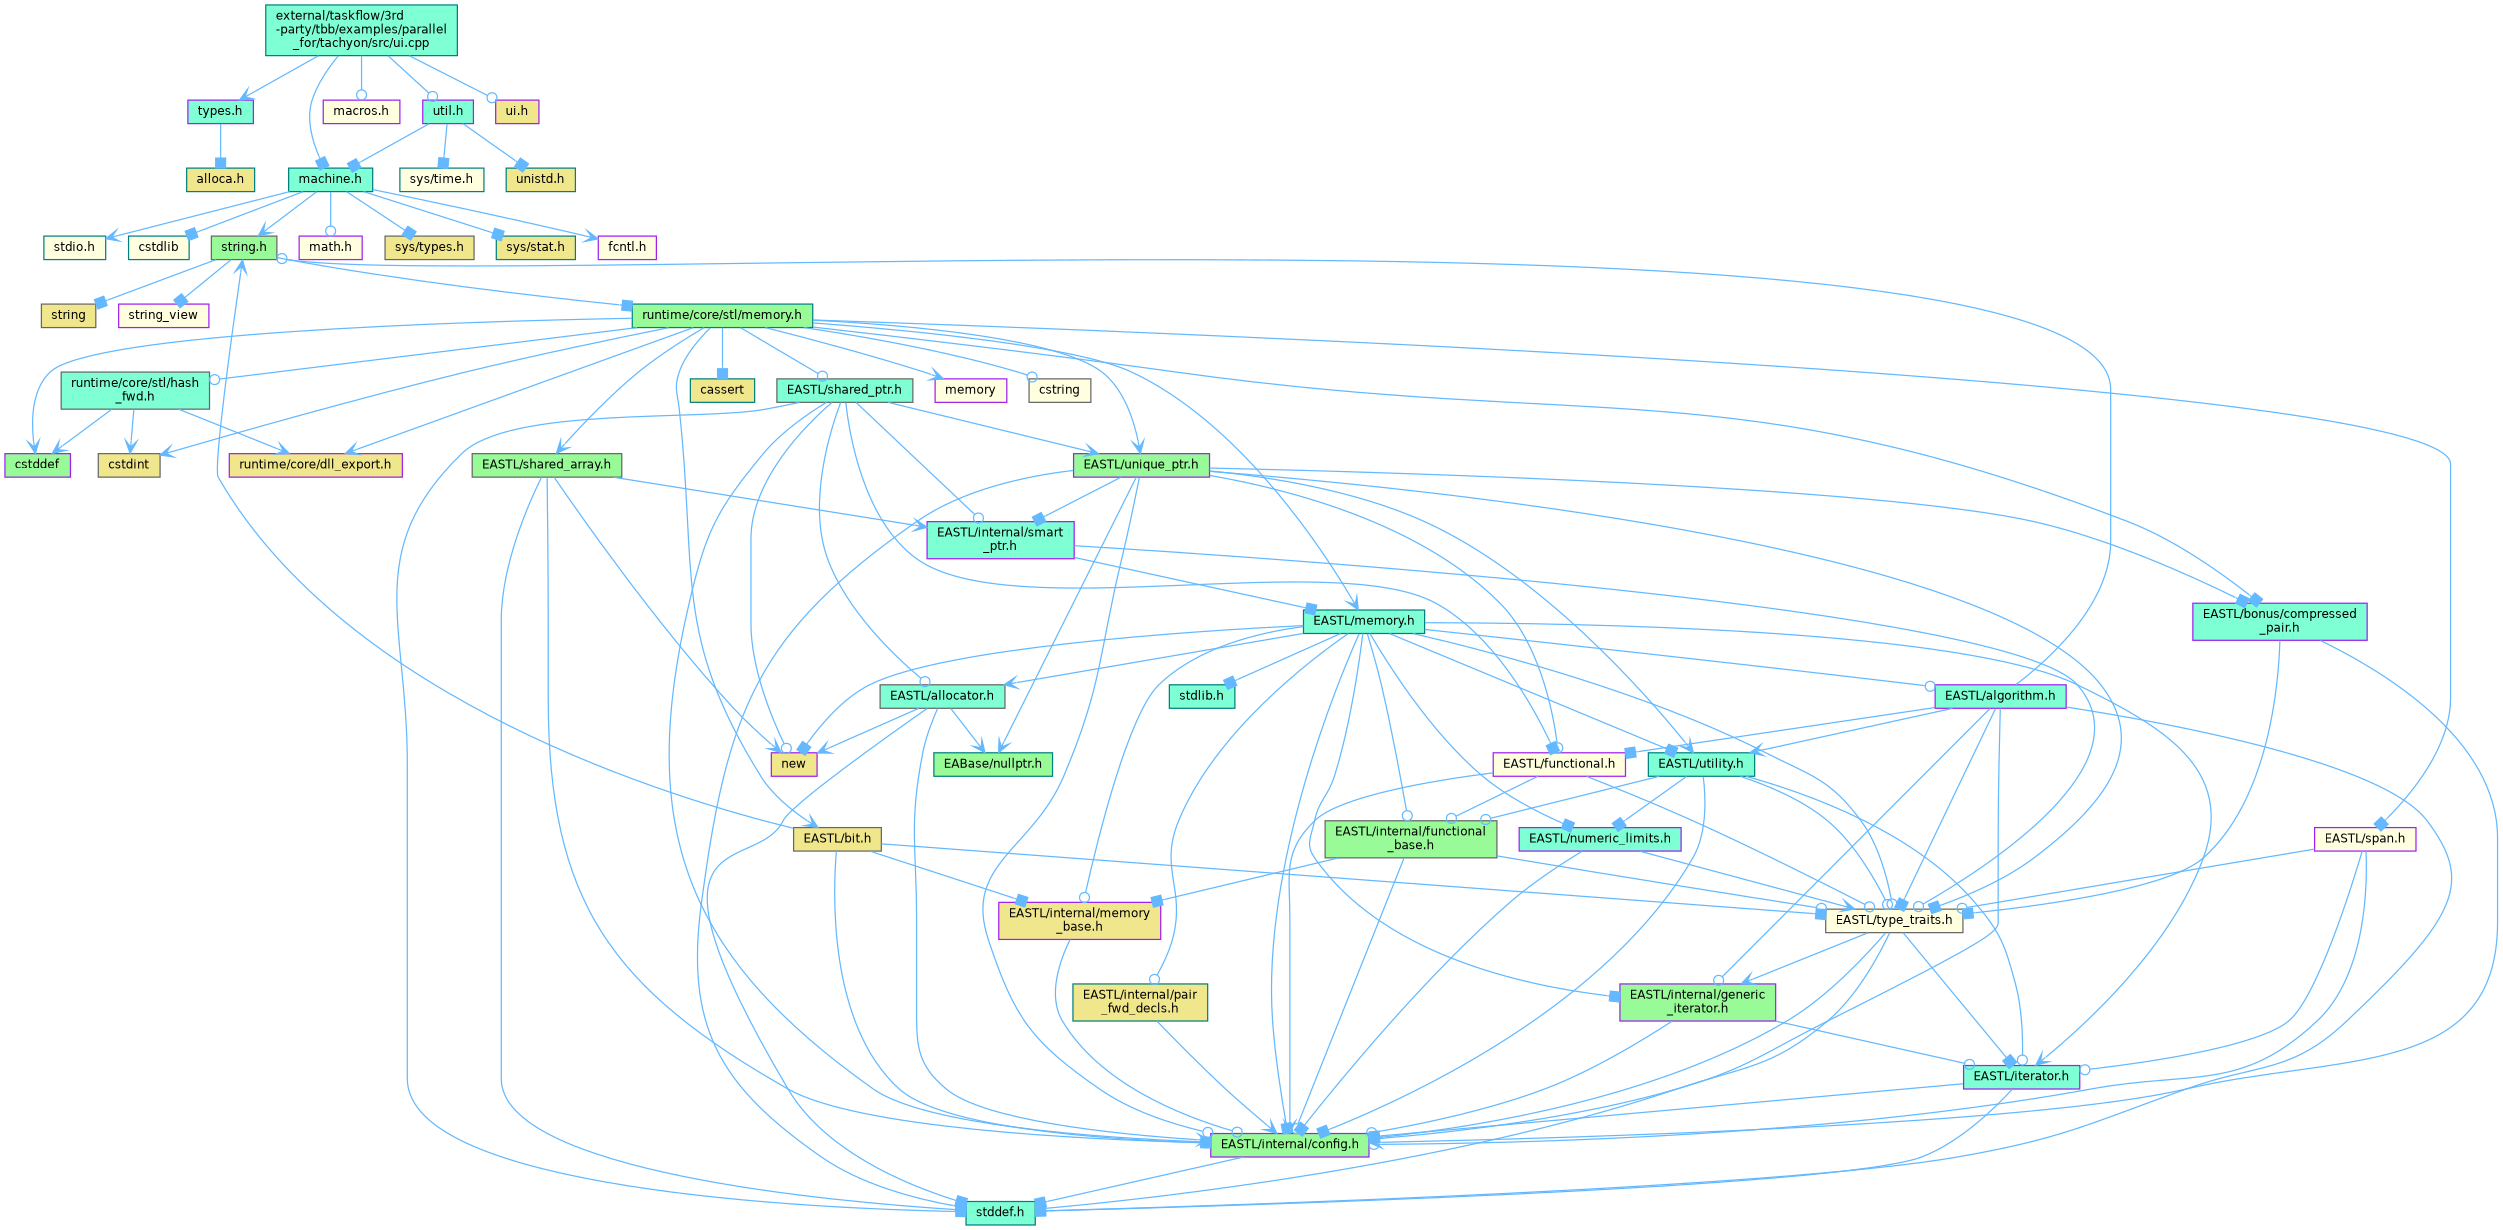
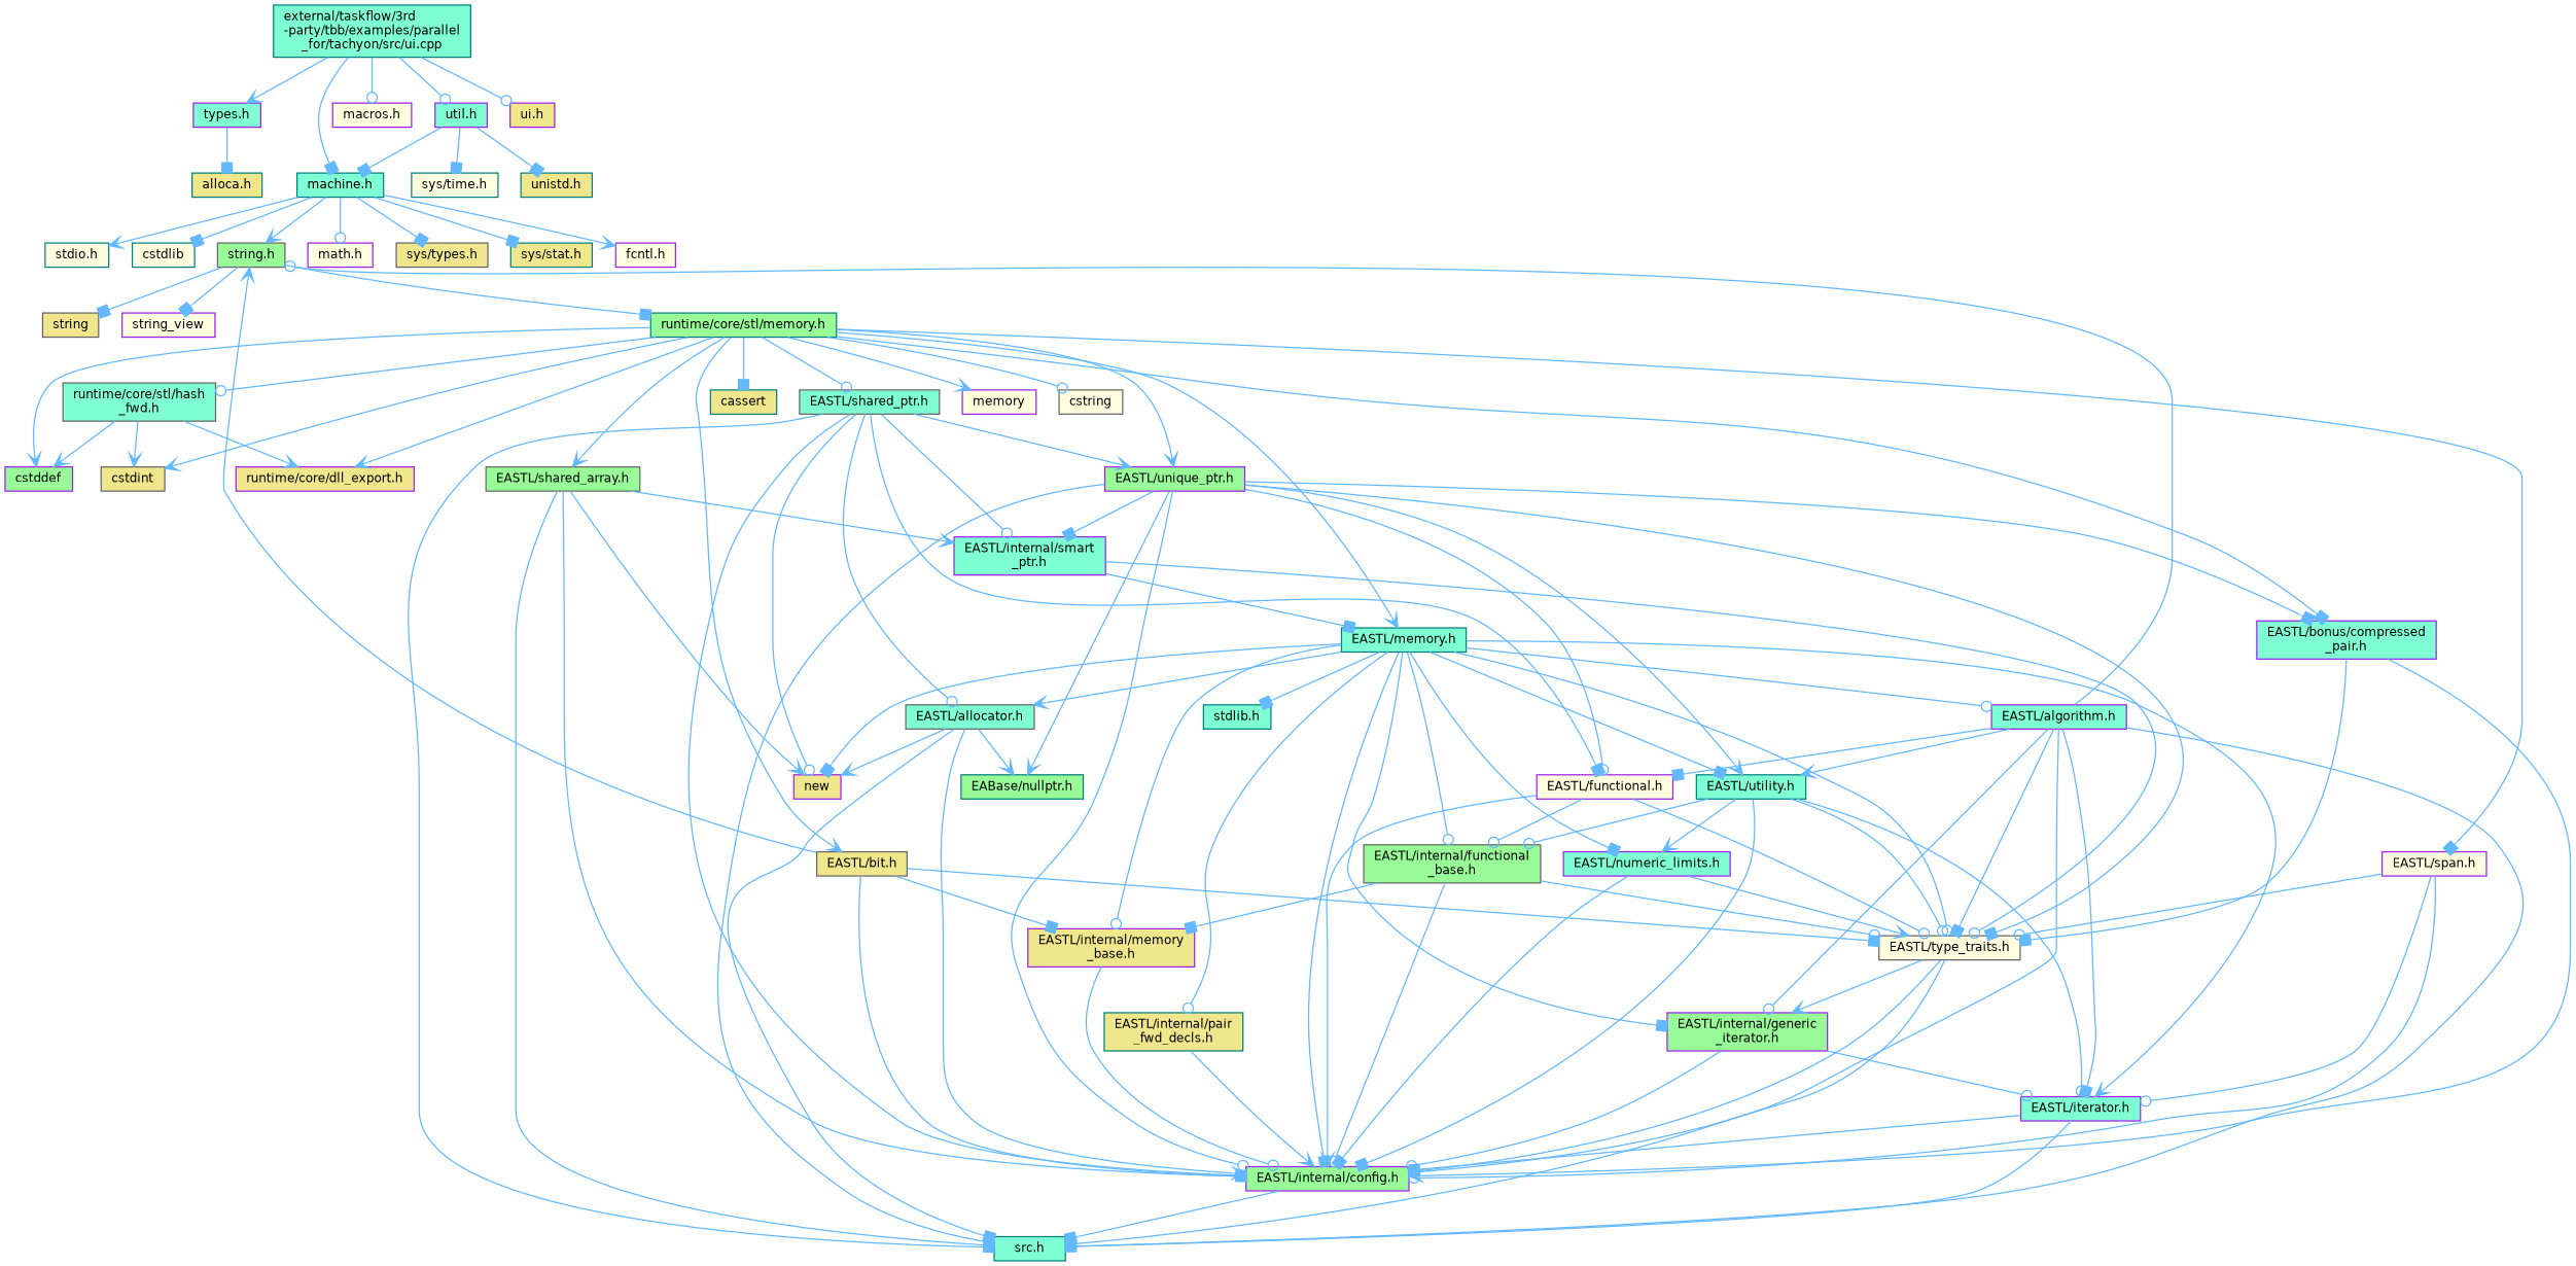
  digraph {
    node [color=purple fillcolor=aquamarine fontname=Helvetica fontsize=10 shape=box style=filled]
    edge [arrowhead=box color=steelblue1 fontname=Helvetica fontsize=10 labelfontname=Helvetica labelfontsize=10 style=solid]
    n1 [color=teal fontcolor=black height=0.2 label="external/taskflow/3rd\l-party/tbb/examples/parallel\l_for/tachyon/src/ui.cpp" width=0.4]
    n2 [color=teal height=0.2 label="machine.h" width=0.4]
    n3 [height=0.2 label="types.h" width=0.4]
    n4 [fillcolor=lightyellow height=0.2 label="macros.h" width=0.4]
    n5 [height=0.2 label="util.h" width=0.4]
    n6 [fillcolor=khaki height=0.2 label="ui.h" width=0.4]
    n7 [color=teal fillcolor=lightyellow height=0.2 label="stdio.h" width=0.4]
    n8 [color=teal fillcolor=lightyellow height=0.2 label=cstdlib width=0.4]
    n9 [color=gray40 fillcolor=palegreen height=0.2 label="string.h" width=0.4]
    n10 [fillcolor=lightyellow height=0.2 label="math.h" width=0.4]
    n11 [color=gray40 fillcolor=khaki height=0.2 label="sys/types.h" width=0.4]
    n12 [color=teal fillcolor=khaki height=0.2 label="sys/stat.h" width=0.4]
    n13 [fillcolor=lightyellow height=0.2 label="fcntl.h" width=0.4]
    n14 [color=teal fillcolor=khaki height=0.2 label="alloca.h" width=0.4]
    n15 [color=teal fillcolor=lightyellow height=0.2 label="sys/time.h" width=0.4]
    n16 [color=teal fillcolor=khaki height=0.2 label="unistd.h" width=0.4]
    n17 [color=gray40 fillcolor=khaki height=0.2 label=string width=0.4]
    n18 [fillcolor=lightyellow height=0.2 label=string_view width=0.4]
    n19 [color=teal fillcolor=palegreen height=0.2 label="runtime/core/stl/memory.h" width=0.4]
    n20 [fillcolor=palegreen height=0.2 label=cstddef width=0.4]
    n21 [color=gray40 fillcolor=khaki height=0.2 label=cstdint width=0.4]
    n22 [color=teal fillcolor=khaki height=0.2 label=cassert width=0.4]
    n23 [fillcolor=lightyellow height=0.2 label=memory width=0.4]
    n24 [color=gray40 fillcolor=lightyellow height=0.2 label=cstring width=0.4]
    n25 [color=gray40 fillcolor=khaki height=0.2 label="EASTL/bit.h" width=0.4]
    n26 [color=teal height=0.2 label="EASTL/memory.h" width=0.4]
    n27 [color=gray40 fillcolor=palegreen height=0.2 label="EASTL/shared_array.h" width=0.4]
    n28 [fillcolor=palegreen height=0.2 label="EASTL/unique_ptr.h" width=0.4]
    n29 [height=0.2 label="EASTL/bonus/compressed\l_pair.h" width=0.4]
    n30 [color=gray40 height=0.2 label="EASTL/shared_ptr.h" width=0.4]
    n31 [fillcolor=lightyellow height=0.2 label="EASTL/span.h" width=0.4]
    n32 [fillcolor=khaki height=0.2 label="runtime/core/dll_export.h" width=0.4]
    n33 [color=gray40 height=0.2 label="runtime/core/stl/hash\l_fwd.h" width=0.4]
    n34 [fillcolor=palegreen height=0.2 label="EASTL/internal/config.h" width=0.4]
    n35 [fillcolor=khaki height=0.2 label="EASTL/internal/memory\l_base.h" width=0.4]
    n36 [color=gray40 fillcolor=lightyellow height=0.2 label="EASTL/type_traits.h" width=0.4]
    n37 [fillcolor=palegreen height=0.2 label="EASTL/internal/generic\l_iterator.h" width=0.4]
    n38 [height=0.2 label="EASTL/iterator.h" width=0.4]
    n39 [color=teal fillcolor=khaki height=0.2 label="EASTL/internal/pair\l_fwd_decls.h" width=0.4]
    n40 [color=gray40 fillcolor=palegreen height=0.2 label="EASTL/internal/functional\l_base.h" width=0.4]
    n41 [height=0.2 label="EASTL/algorithm.h" width=0.4]
    n42 [color=teal height=0.2 label="EASTL/utility.h" width=0.4]
    n43 [height=0.2 label="EASTL/numeric_limits.h" width=0.4]
    n44 [color=gray40 height=0.2 label="EASTL/allocator.h" width=0.4]
    n45 [fillcolor=khaki height=0.2 label=new width=0.4]
    n46 [color=teal height=0.2 label="stdlib.h" width=0.4]
-   n47 [color=teal height=0.2 label="stddef.h" width=0.4]
+   n47 [color=teal height=0.2 label="src.h" width=0.4]
    n48 [height=0.2 label="EASTL/internal/smart\l_ptr.h" width=0.4]
    n49 [fillcolor=lightyellow height=0.2 label="EASTL/functional.h" width=0.4]
    n50 [color=teal fillcolor=palegreen height=0.2 label="EABase/nullptr.h" width=0.4]
    n1 -> n2
    n1 -> n3 [arrowhead=vee]
    n1 -> n4 [arrowhead=odot]
    n1 -> n5 [arrowhead=odot]
    n1 -> n6 [arrowhead=odot]
    n2 -> n7 [arrowhead=vee]
    n2 -> n8
    n2 -> n9 [arrowhead=vee]
    n2 -> n10 [arrowhead=odot]
    n2 -> n11
    n2 -> n12
    n2 -> n13 [arrowhead=vee]
    n3 -> n14
    n5 -> n2
    n5 -> n15
    n5 -> n16
    n9 -> n17
    n9 -> n18
    n9 -> n19
    n19 -> n20 [arrowhead=vee]
    n19 -> n21 [arrowhead=vee]
    n19 -> n22
    n19 -> n23 [arrowhead=vee]
    n19 -> n24 [arrowhead=odot]
    n19 -> n25 [arrowhead=vee]
    n19 -> n26 [arrowhead=vee]
    n19 -> n27 [arrowhead=vee]
    n19 -> n28 [arrowhead=vee]
    n19 -> n29
    n19 -> n30 [arrowhead=odot]
    n19 -> n31
    n19 -> n32 [arrowhead=vee]
    n19 -> n33 [arrowhead=odot]
    n25 -> n9 [arrowhead=vee]
    n25 -> n34
    n25 -> n35
    n25 -> n36
    n26 -> n34
    n26 -> n35 [arrowhead=odot]
    n26 -> n36 [arrowhead=odot]
    n26 -> n37
    n26 -> n38 [arrowhead=vee]
    n26 -> n39 [arrowhead=odot]
    n26 -> n40 [arrowhead=odot]
    n26 -> n41 [arrowhead=odot]
    n26 -> n42
    n26 -> n43
    n26 -> n44 [arrowhead=vee]
    n26 -> n45
    n26 -> n46
    n27 -> n34 [arrowhead=odot]
    n27 -> n45 [arrowhead=vee]
    n27 -> n47 [arrowhead=odot]
    n27 -> n48 [arrowhead=vee]
    n28 -> n29
    n28 -> n34 [arrowhead=odot]
    n28 -> n36
    n28 -> n42 [arrowhead=vee]
    n28 -> n47
    n28 -> n48
    n28 -> n49 [arrowhead=odot]
    n28 -> n50 [arrowhead=vee]
    n29 -> n34 [arrowhead=vee]
    n29 -> n36
    n30 -> n28 [arrowhead=vee]
    n30 -> n34 [arrowhead=odot]
    n30 -> n44 [arrowhead=odot]
    n30 -> n45 [arrowhead=odot]
    n30 -> n47
    n30 -> n48 [arrowhead=odot]
    n30 -> n49
    n31 -> n34 [arrowhead=odot]
    n31 -> n36 [arrowhead=odot]
    n31 -> n38 [arrowhead=odot]
    n33 -> n20 [arrowhead=vee]
    n33 -> n21 [arrowhead=vee]
    n33 -> n32 [arrowhead=vee]
    n34 -> n47
    n35 -> n34 [arrowhead=odot]
    n36 -> n34
    n36 -> n37 [arrowhead=vee]
    n36 -> n47 [arrowhead=odot]
    n37 -> n34 [arrowhead=odot]
    n37 -> n38 [arrowhead=odot]
    n38 -> n34
    n38 -> n47
    n39 -> n34 [arrowhead=vee]
    n40 -> n34 [arrowhead=odot]
    n40 -> n35
    n40 -> n36 [arrowhead=odot]
    n41 -> n9 [arrowhead=odot]
    n41 -> n34 [arrowhead=odot]
    n41 -> n36
    n41 -> n37 [arrowhead=odot]
-   n36 -> n38
+   n41 -> n38
    n41 -> n42 [arrowhead=vee]
    n41 -> n47
    n41 -> n49
    n42 -> n34
    n42 -> n36 [arrowhead=odot]
    n42 -> n38 [arrowhead=odot]
    n42 -> n40 [arrowhead=odot]
-   n42 -> n43
+   n42 -> n43 [arrowhead=vee]
    n43 -> n34
    n43 -> n36 [arrowhead=vee]
    n44 -> n34 [arrowhead=vee]
    n44 -> n45 [arrowhead=vee]
    n44 -> n47
    n44 -> n50 [arrowhead=vee]
    n48 -> n26
    n48 -> n36 [arrowhead=odot]
    n49 -> n34 [arrowhead=vee]
    n49 -> n36 [arrowhead=odot]
    n49 -> n40 [arrowhead=odot]
  }
